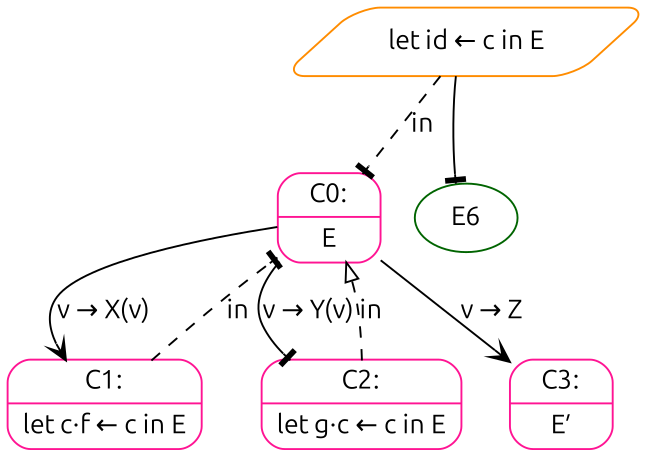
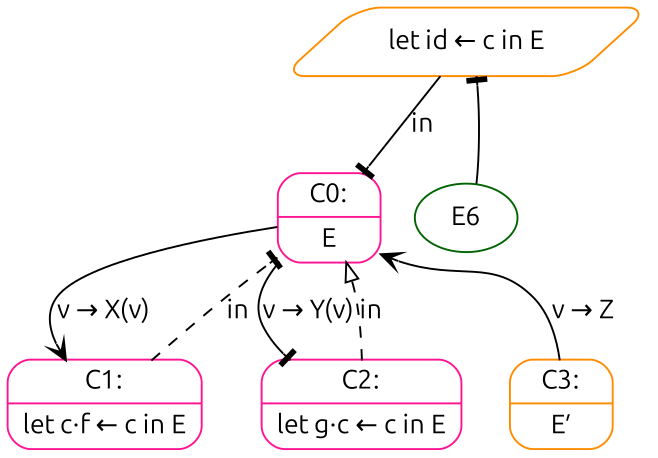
  digraph {
    fontname=Ubuntu
    node [color=deeppink fontname=Ubuntu shape=record style=rounded]
    edge [arrowhead=tee fontname=Ubuntu]
    n1 [color=darkorange label="let id ← c in E" shape=parallelogram]
    n2 [label="{C0:|E}"]
    n3 [color=darkgreen label=E6 shape=ellipse]
    n4 [label="{C1:|let c·f ← c in E}"]
    n5 [label="{C2:|let g·c ← c in E}"]
-   n6 [label="{C3:|E′}"]
-   n1 -> n2 [label=in style=dashed]
+   n6 [color=darkorange label="{C3:|E′}"]
+   n1 -> n2 [label=in]
    n2 -> n4 [arrowhead=vee label="v → X(v)"]
    n2 -> n5 [label="v → Y(v)"]
-   n2 -> n6 [arrowhead=vee label="v → Z"]
-   n1 -> n3
+   n6 -> n2 [arrowhead=vee label="v → Z"]
+   n3 -> n1
    n4 -> n2 [label=in style=dashed]
    n5 -> n2 [arrowhead=onormal label=in style=dashed]
  }
